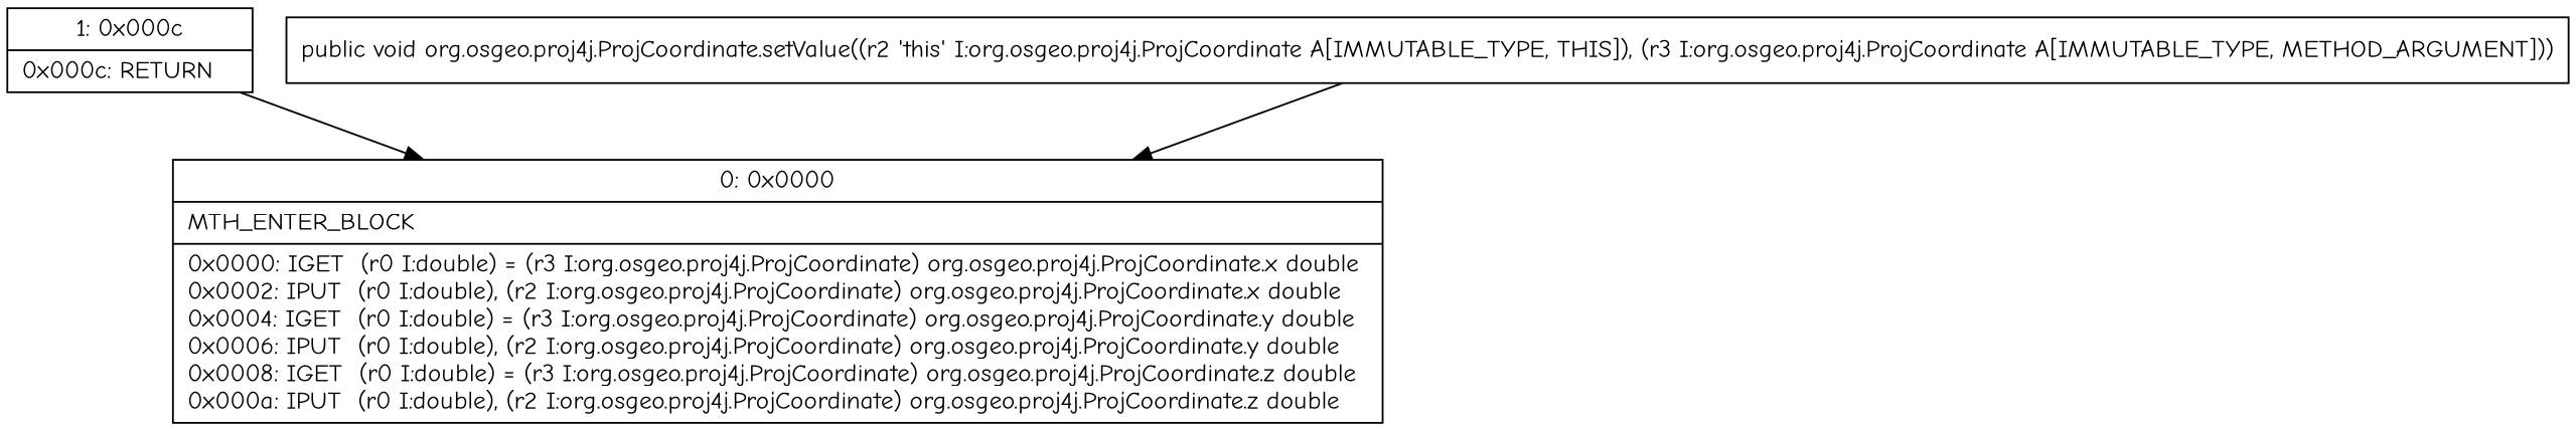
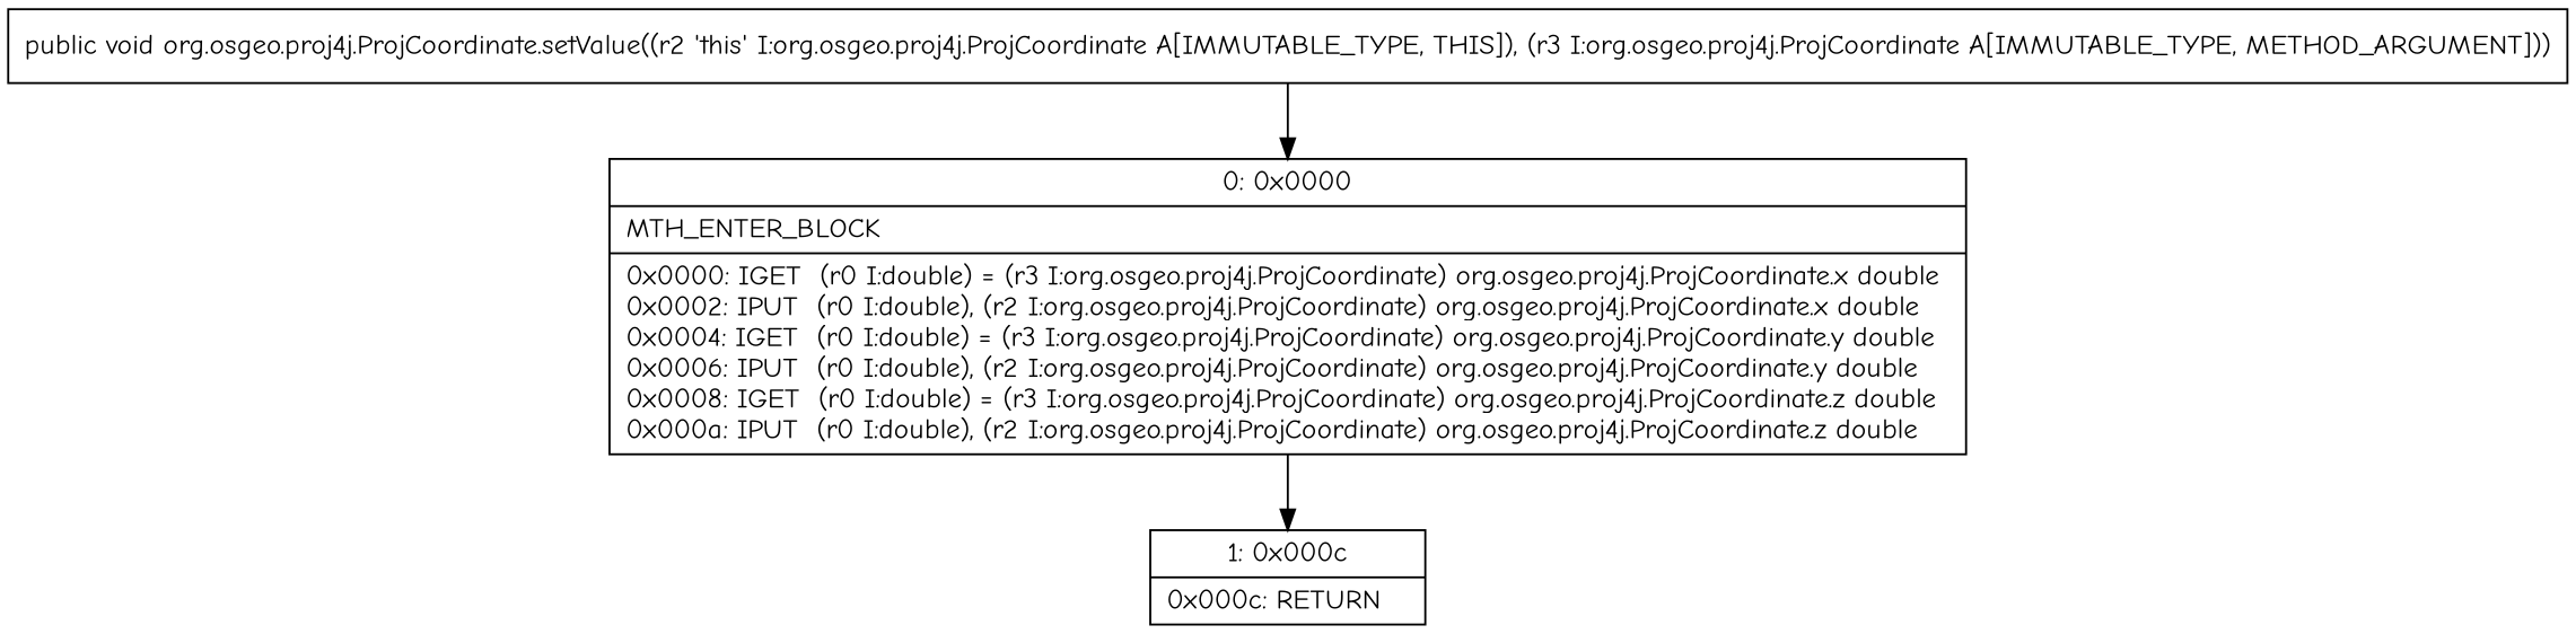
  digraph {
    fontname="Comic Neue"
    node [shape=record fontname="Comic Neue"]
    edge [fontname="Comic Neue"]
    n1 [label="{0\:\ 0x0000|MTH_ENTER_BLOCK\l|0x0000: IGET  (r0 I:double) = (r3 I:org.osgeo.proj4j.ProjCoordinate) org.osgeo.proj4j.ProjCoordinate.x double \l0x0002: IPUT  (r0 I:double), (r2 I:org.osgeo.proj4j.ProjCoordinate) org.osgeo.proj4j.ProjCoordinate.x double \l0x0004: IGET  (r0 I:double) = (r3 I:org.osgeo.proj4j.ProjCoordinate) org.osgeo.proj4j.ProjCoordinate.y double \l0x0006: IPUT  (r0 I:double), (r2 I:org.osgeo.proj4j.ProjCoordinate) org.osgeo.proj4j.ProjCoordinate.y double \l0x0008: IGET  (r0 I:double) = (r3 I:org.osgeo.proj4j.ProjCoordinate) org.osgeo.proj4j.ProjCoordinate.z double \l0x000a: IPUT  (r0 I:double), (r2 I:org.osgeo.proj4j.ProjCoordinate) org.osgeo.proj4j.ProjCoordinate.z double \l}"]
    n2 [label="{1\:\ 0x000c|0x000c: RETURN   \l}"]
    n3 [label="{public void org.osgeo.proj4j.ProjCoordinate.setValue((r2 'this' I:org.osgeo.proj4j.ProjCoordinate A[IMMUTABLE_TYPE, THIS]), (r3 I:org.osgeo.proj4j.ProjCoordinate A[IMMUTABLE_TYPE, METHOD_ARGUMENT])) }"]
-   n2 -> n1
+   n1 -> n2
    n3 -> n1
  }
